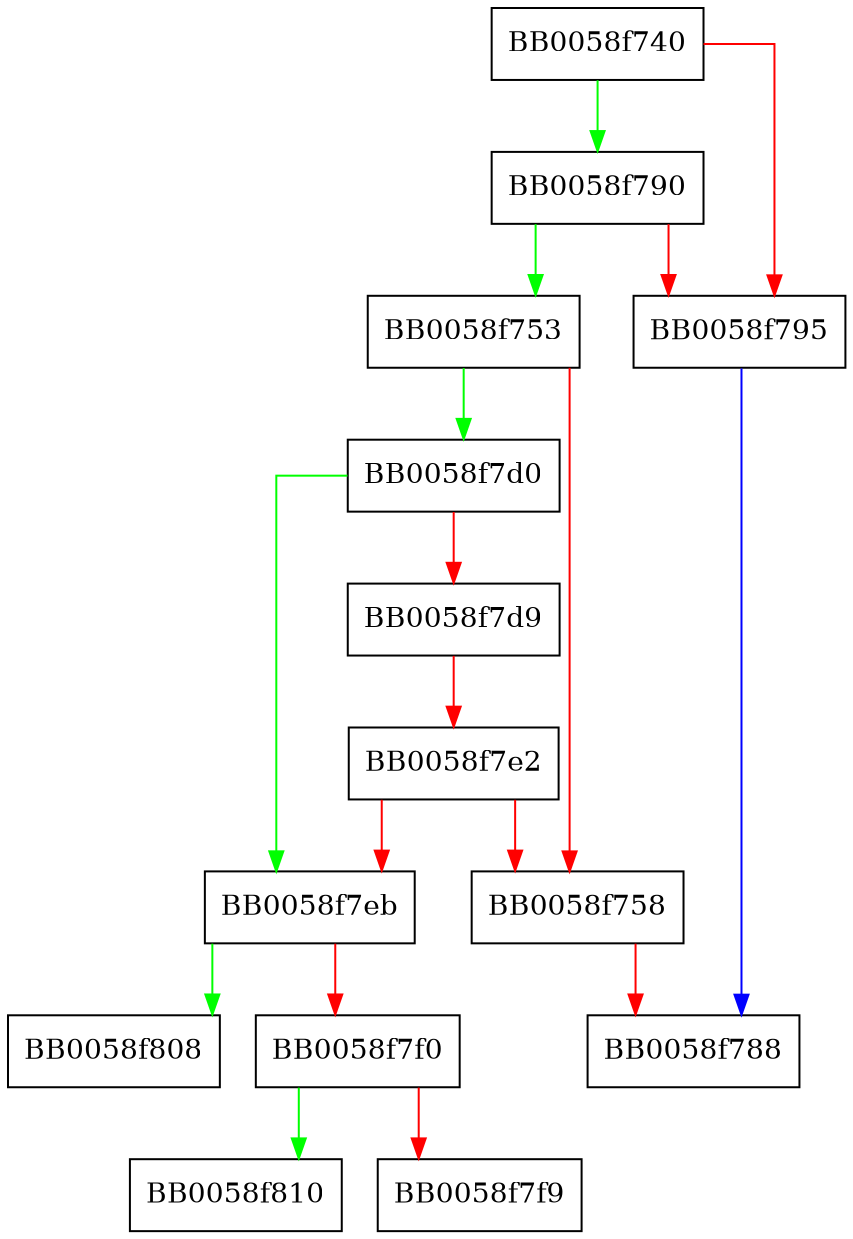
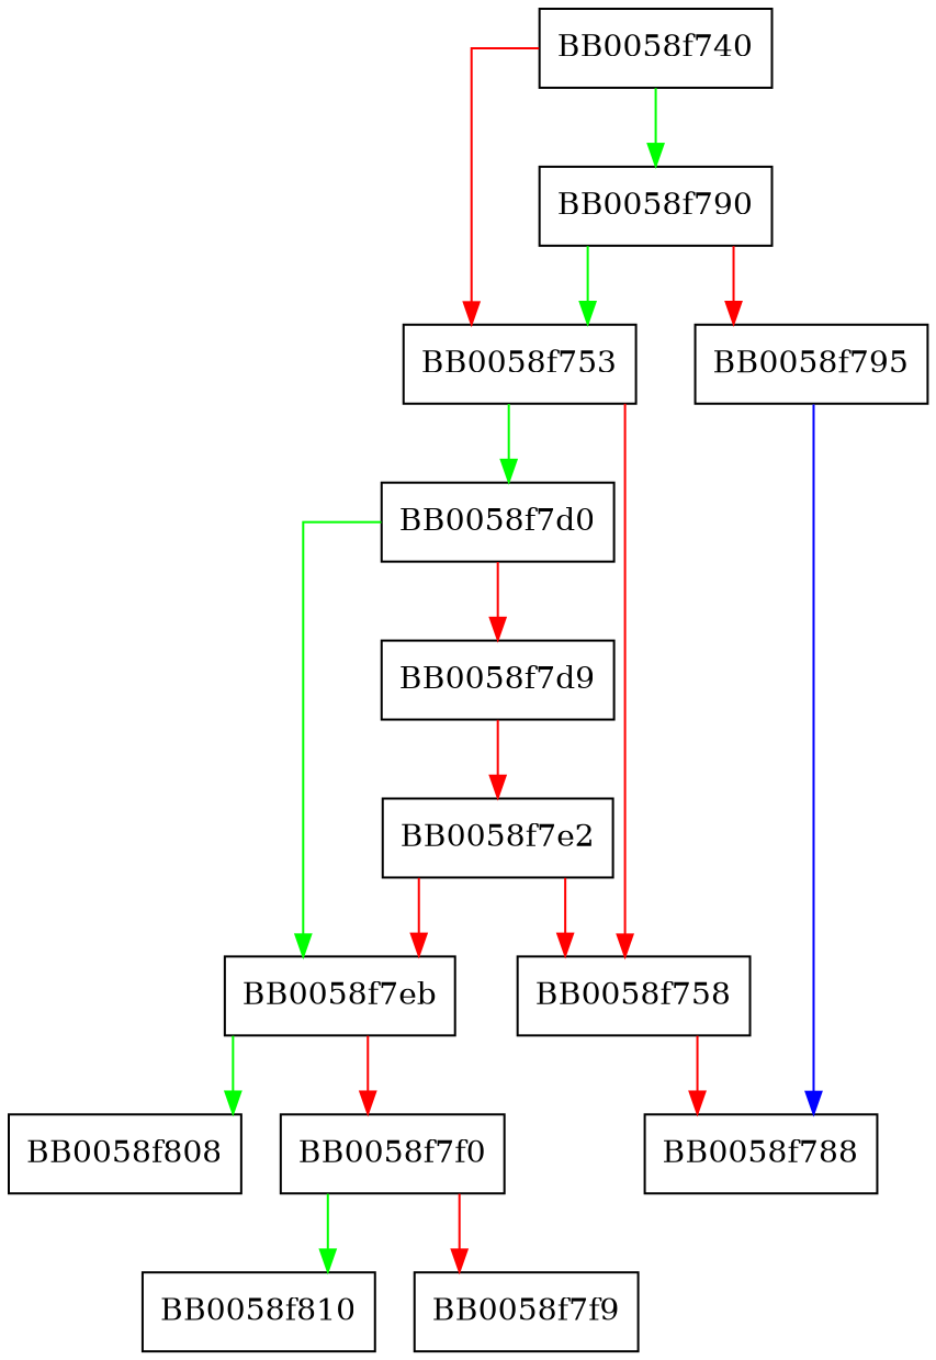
  digraph {
    splines=ortho
    node [shape=box]
    edge [color=red]
    BB0058f740
    BB0058f790
    BB0058f753
    BB0058f795
    BB0058f7d0
    BB0058f758
    BB0058f788
    BB0058f7eb
    BB0058f7d9
    BB0058f808
    BB0058f7f0
    BB0058f7e2
    BB0058f810
    BB0058f7f9
    BB0058f740 -> BB0058f790 [color=green]
-   BB0058f740 -> BB0058f795
+   BB0058f740 -> BB0058f753
    BB0058f790 -> BB0058f753 [color=green]
    BB0058f790 -> BB0058f795
    BB0058f753 -> BB0058f7d0 [color=green]
    BB0058f753 -> BB0058f758
    BB0058f795 -> BB0058f788 [color=blue]
    BB0058f7d0 -> BB0058f7eb [color=green]
    BB0058f7d0 -> BB0058f7d9
    BB0058f758 -> BB0058f788
    BB0058f7eb -> BB0058f808 [color=green]
    BB0058f7eb -> BB0058f7f0
    BB0058f7d9 -> BB0058f7e2
    BB0058f7f0 -> BB0058f810 [color=green]
    BB0058f7f0 -> BB0058f7f9
    BB0058f7e2 -> BB0058f758
    BB0058f7e2 -> BB0058f7eb
  }
